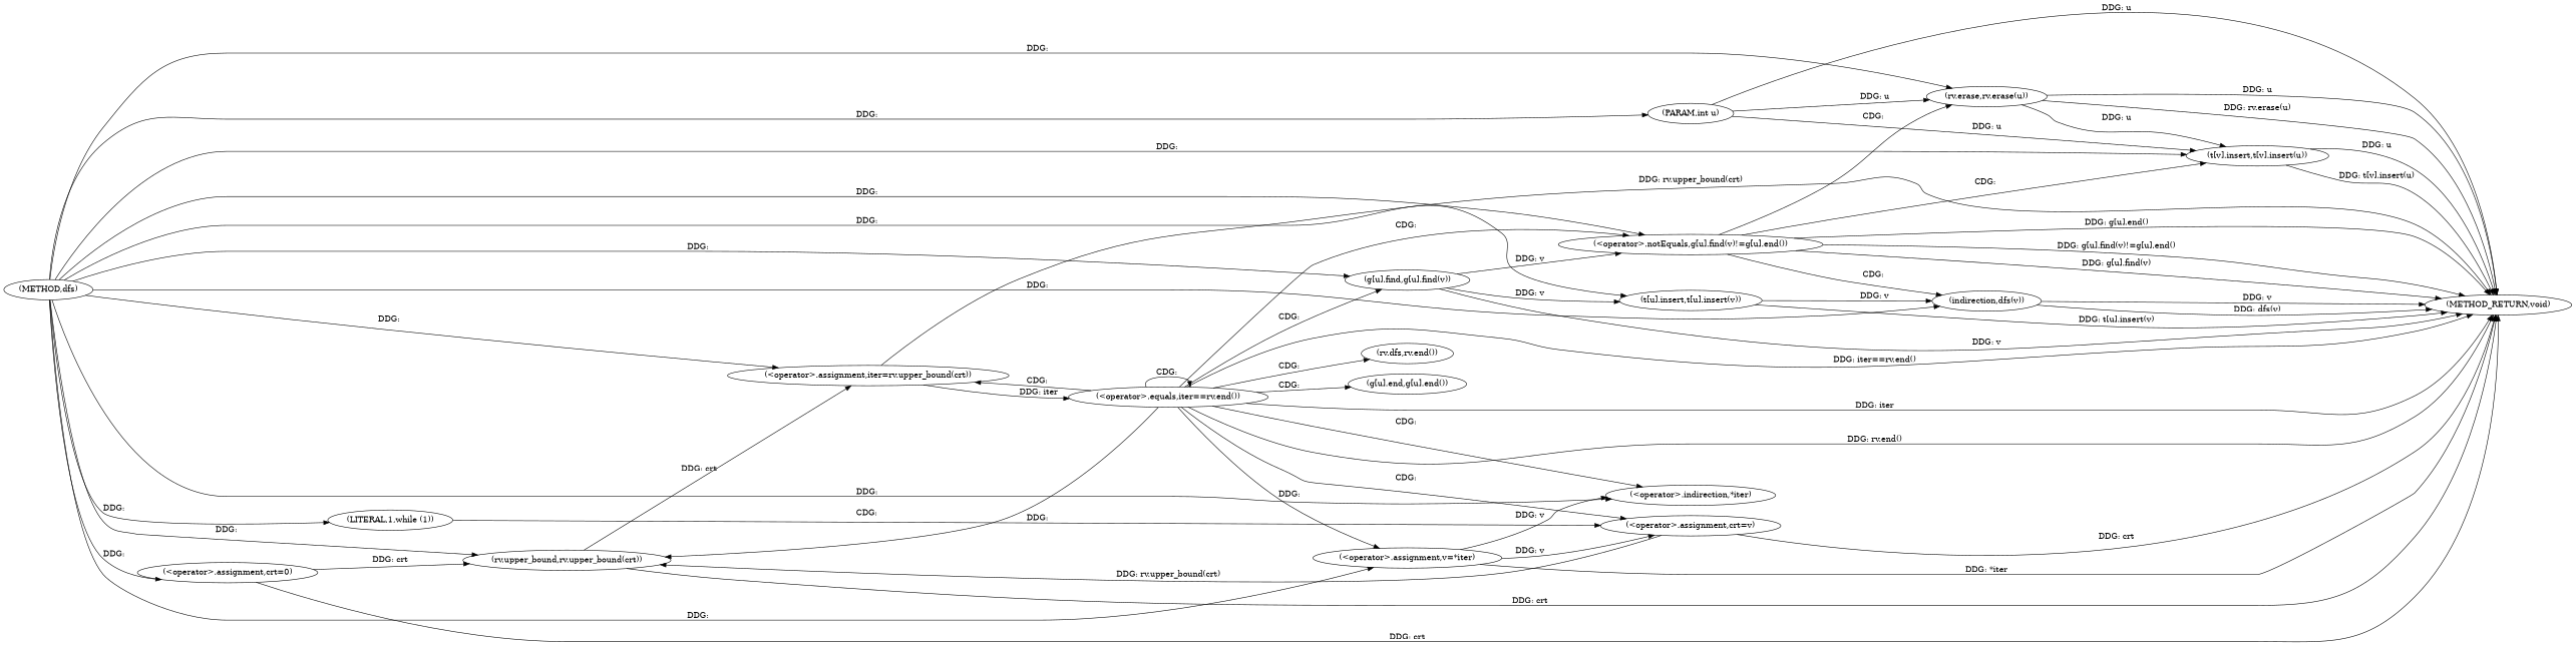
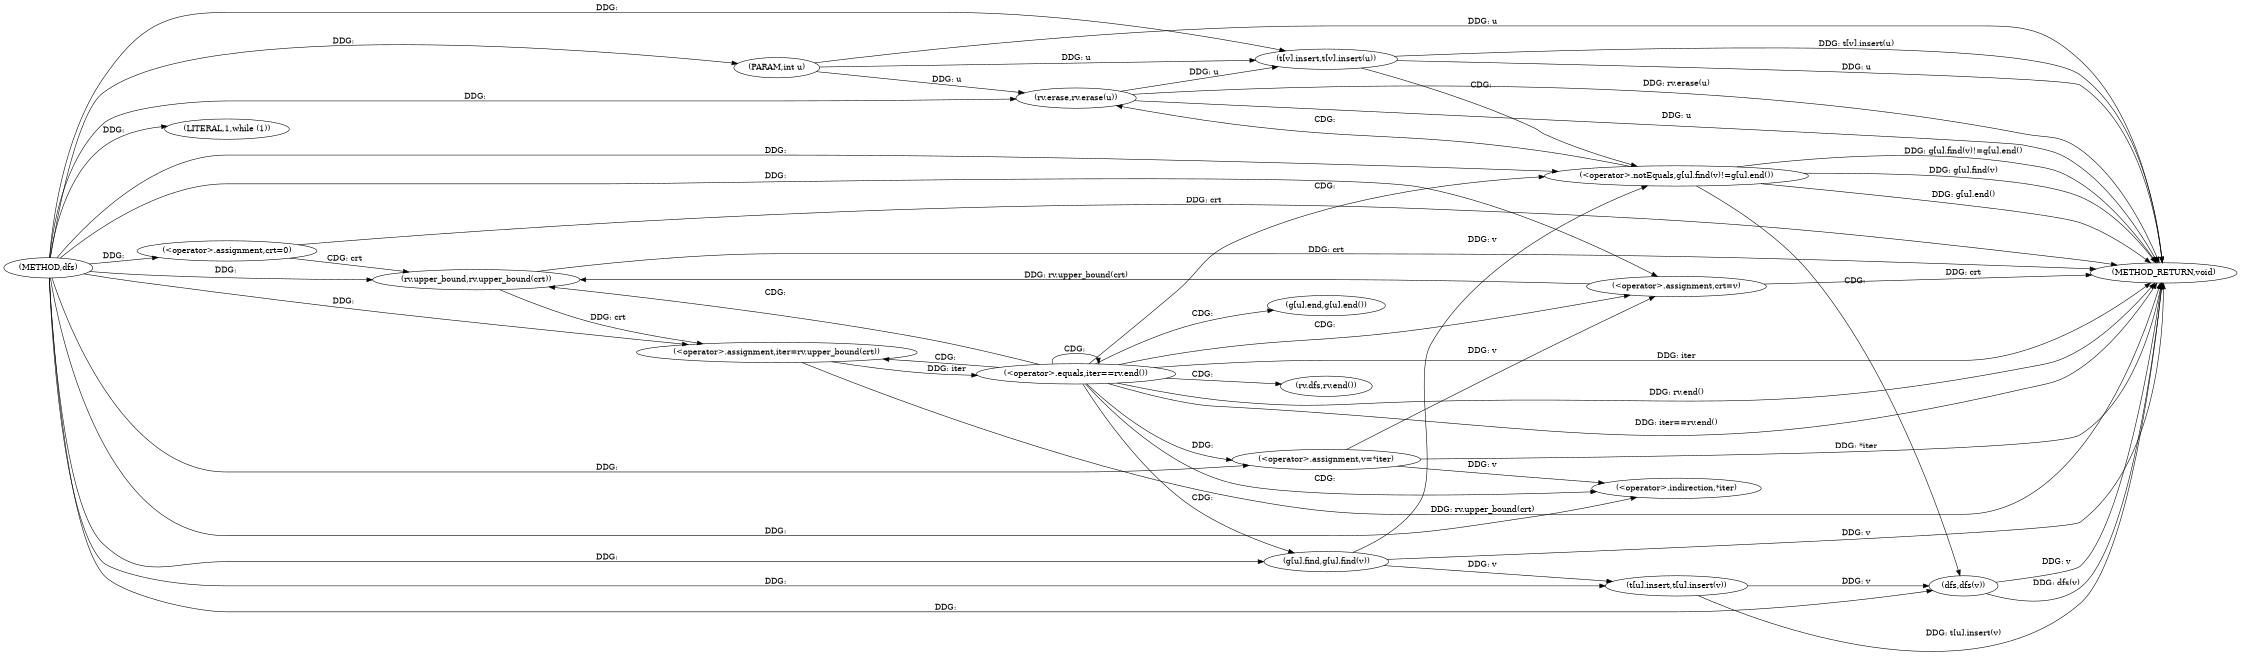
  digraph {
    rankdir=LR
    n1 [label="(METHOD,dfs)"]
    n2 [label="(PARAM,int u)"]
    n3 [label="(rv.erase,rv.erase(u))"]
    n4 [label="(<operator>.assignment,crt=0)"]
    n5 [label="(LITERAL,1,while (1))"]
    n6 [label="(<operator>.assignment,iter=rv.upper_bound(crt))"]
    n7 [label="(<operator>.assignment,v=*iter)"]
    n8 [label="(<operator>.assignment,crt=v)"]
-   n9 [label="(indirection,dfs(v))"]
+   n9 [label="(dfs,dfs(v))"]
    n10 [label="(<operator>.notEquals,g[u].find(v)!=g[u].end())"]
    n11 [label="(t[u].insert,t[u].insert(v))"]
    n12 [label="(t[v].insert,t[v].insert(u))"]
    n13 [label="(rv.upper_bound,rv.upper_bound(crt))"]
    n14 [label="(g[u].find,g[u].find(v))"]
    n15 [label="(<operator>.indirection,*iter)"]
    n16 [label="(METHOD_RETURN,void)"]
    n17 [label="(<operator>.equals,iter==rv.end())"]
    n18 [label="(rv.dfs,rv.end())"]
    n19 [label="(g[u].end,g[u].end())"]
    n1 -> n2 [label="DDG: "]
    n1 -> n3 [label="DDG: "]
    n1 -> n4 [label="DDG: "]
    n1 -> n5 [label="DDG: "]
    n1 -> n6 [label="DDG: "]
    n1 -> n7 [label="DDG: "]
-   n5 -> n8 [label="DDG: "]
+   n1 -> n8 [label="DDG: "]
    n1 -> n9 [label="DDG: "]
    n1 -> n10 [label="DDG: "]
    n1 -> n11 [label="DDG: "]
    n1 -> n12 [label="DDG: "]
    n1 -> n13 [label="DDG: "]
    n1 -> n14 [label="DDG: "]
    n1 -> n15 [label="DDG: "]
    n2 -> n3 [label="DDG: u"]
    n2 -> n12 [label="DDG: u"]
    n2 -> n16 [label="DDG: u"]
    n3 -> n12 [label="DDG: u"]
    n3 -> n16 [label="DDG: u"]
    n3 -> n16 [label="DDG: rv.erase(u)"]
-   n4 -> n13 [label="DDG: crt"]
+   n4 -> n13 [label="CDG: crt"]
    n4 -> n16 [label="DDG: crt"]
    n6 -> n16 [label="DDG: rv.upper_bound(crt)"]
    n6 -> n17 [label="DDG: iter"]
    n7 -> n8 [label="DDG: v"]
    n7 -> n15 [label="DDG: v"]
    n7 -> n16 [label="DDG: *iter"]
    n8 -> n13 [label="DDG: rv.upper_bound(crt)"]
    n8 -> n16 [label="DDG: crt"]
    n9 -> n16 [label="DDG: v"]
    n9 -> n16 [label="DDG: dfs(v)"]
    n10 -> n3 [label="CDG: "]
    n10 -> n9 [label="CDG: "]
-   n10 -> n12 [label="CDG: "]
+   n12 -> n10 [label="CDG: "]
    n10 -> n16 [label="DDG: g[u].find(v)"]
    n10 -> n16 [label="DDG: g[u].end()"]
    n10 -> n16 [label="DDG: g[u].find(v)!=g[u].end()"]
    n11 -> n9 [label="DDG: v"]
    n11 -> n16 [label="DDG: t[u].insert(v)"]
    n12 -> n16 [label="DDG: u"]
    n12 -> n16 [label="DDG: t[v].insert(u)"]
    n13 -> n6 [label="DDG: crt"]
    n13 -> n16 [label="DDG: crt"]
    n14 -> n10 [label="DDG: v"]
    n14 -> n11 [label="DDG: v"]
    n14 -> n16 [label="DDG: v"]
    n17 -> n6 [label="CDG: "]
    n17 -> n7 [label="DDG: "]
    n17 -> n8 [label="CDG: "]
    n17 -> n10 [label="CDG: "]
    n17 -> n13 [label="CDG: "]
    n17 -> n14 [label="CDG: "]
    n17 -> n15 [label="CDG: "]
    n17 -> n16 [label="DDG: iter"]
    n17 -> n16 [label="DDG: rv.end()"]
    n17 -> n16 [label="DDG: iter==rv.end()"]
    n17 -> n17 [label="CDG: "]
    n17 -> n18 [label="CDG: "]
    n17 -> n19 [label="CDG: "]
  }
